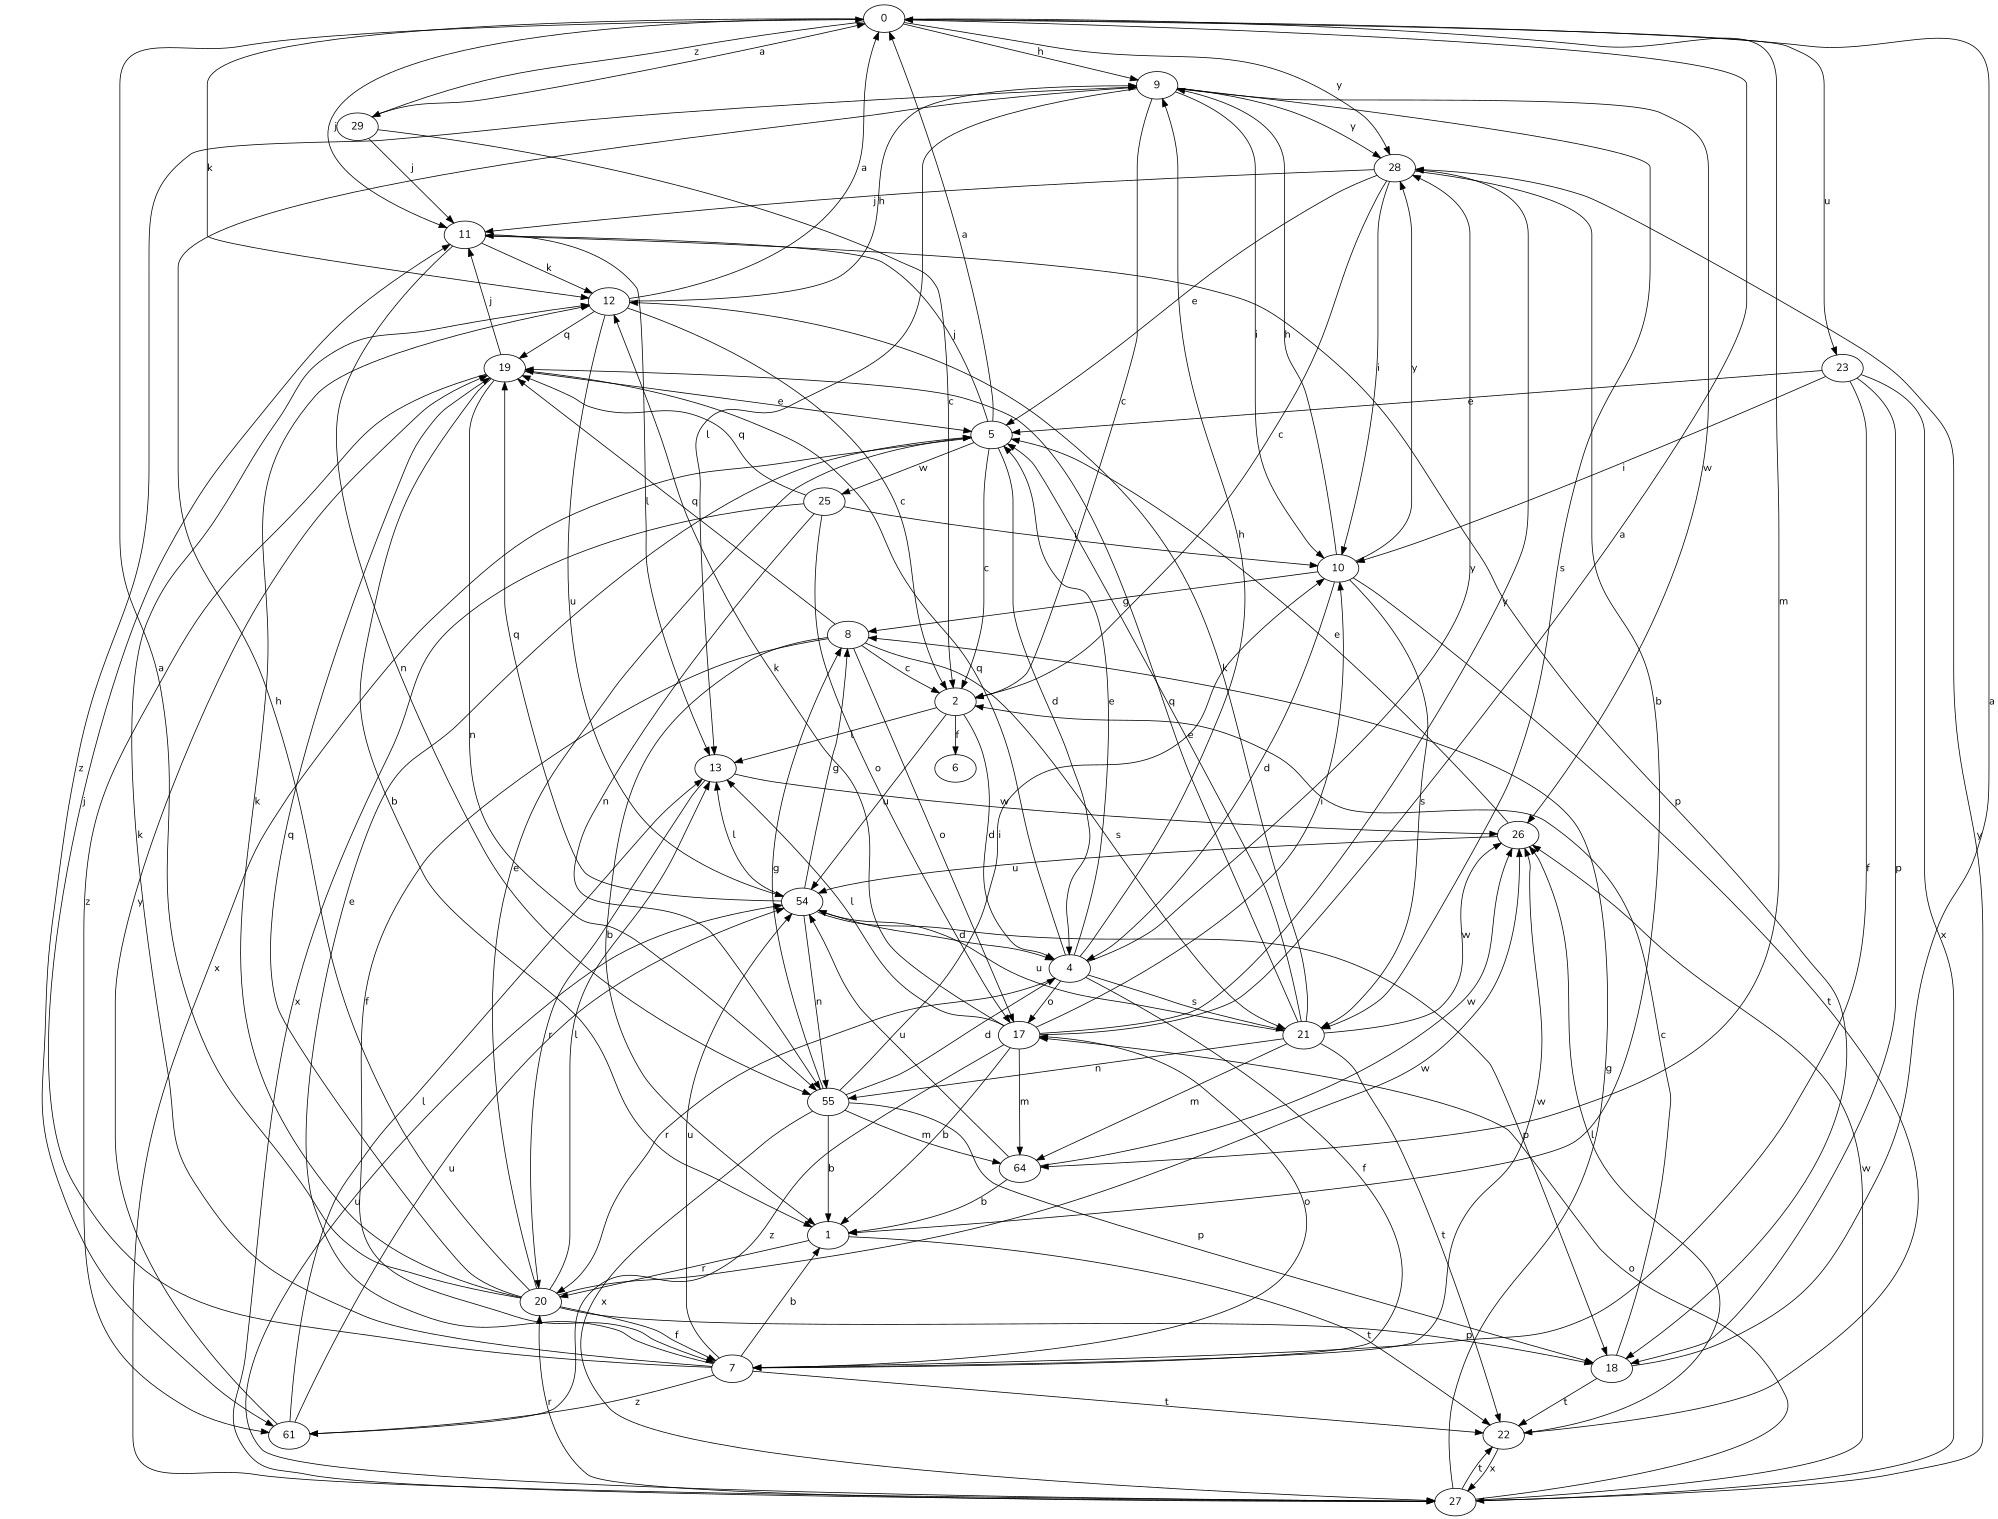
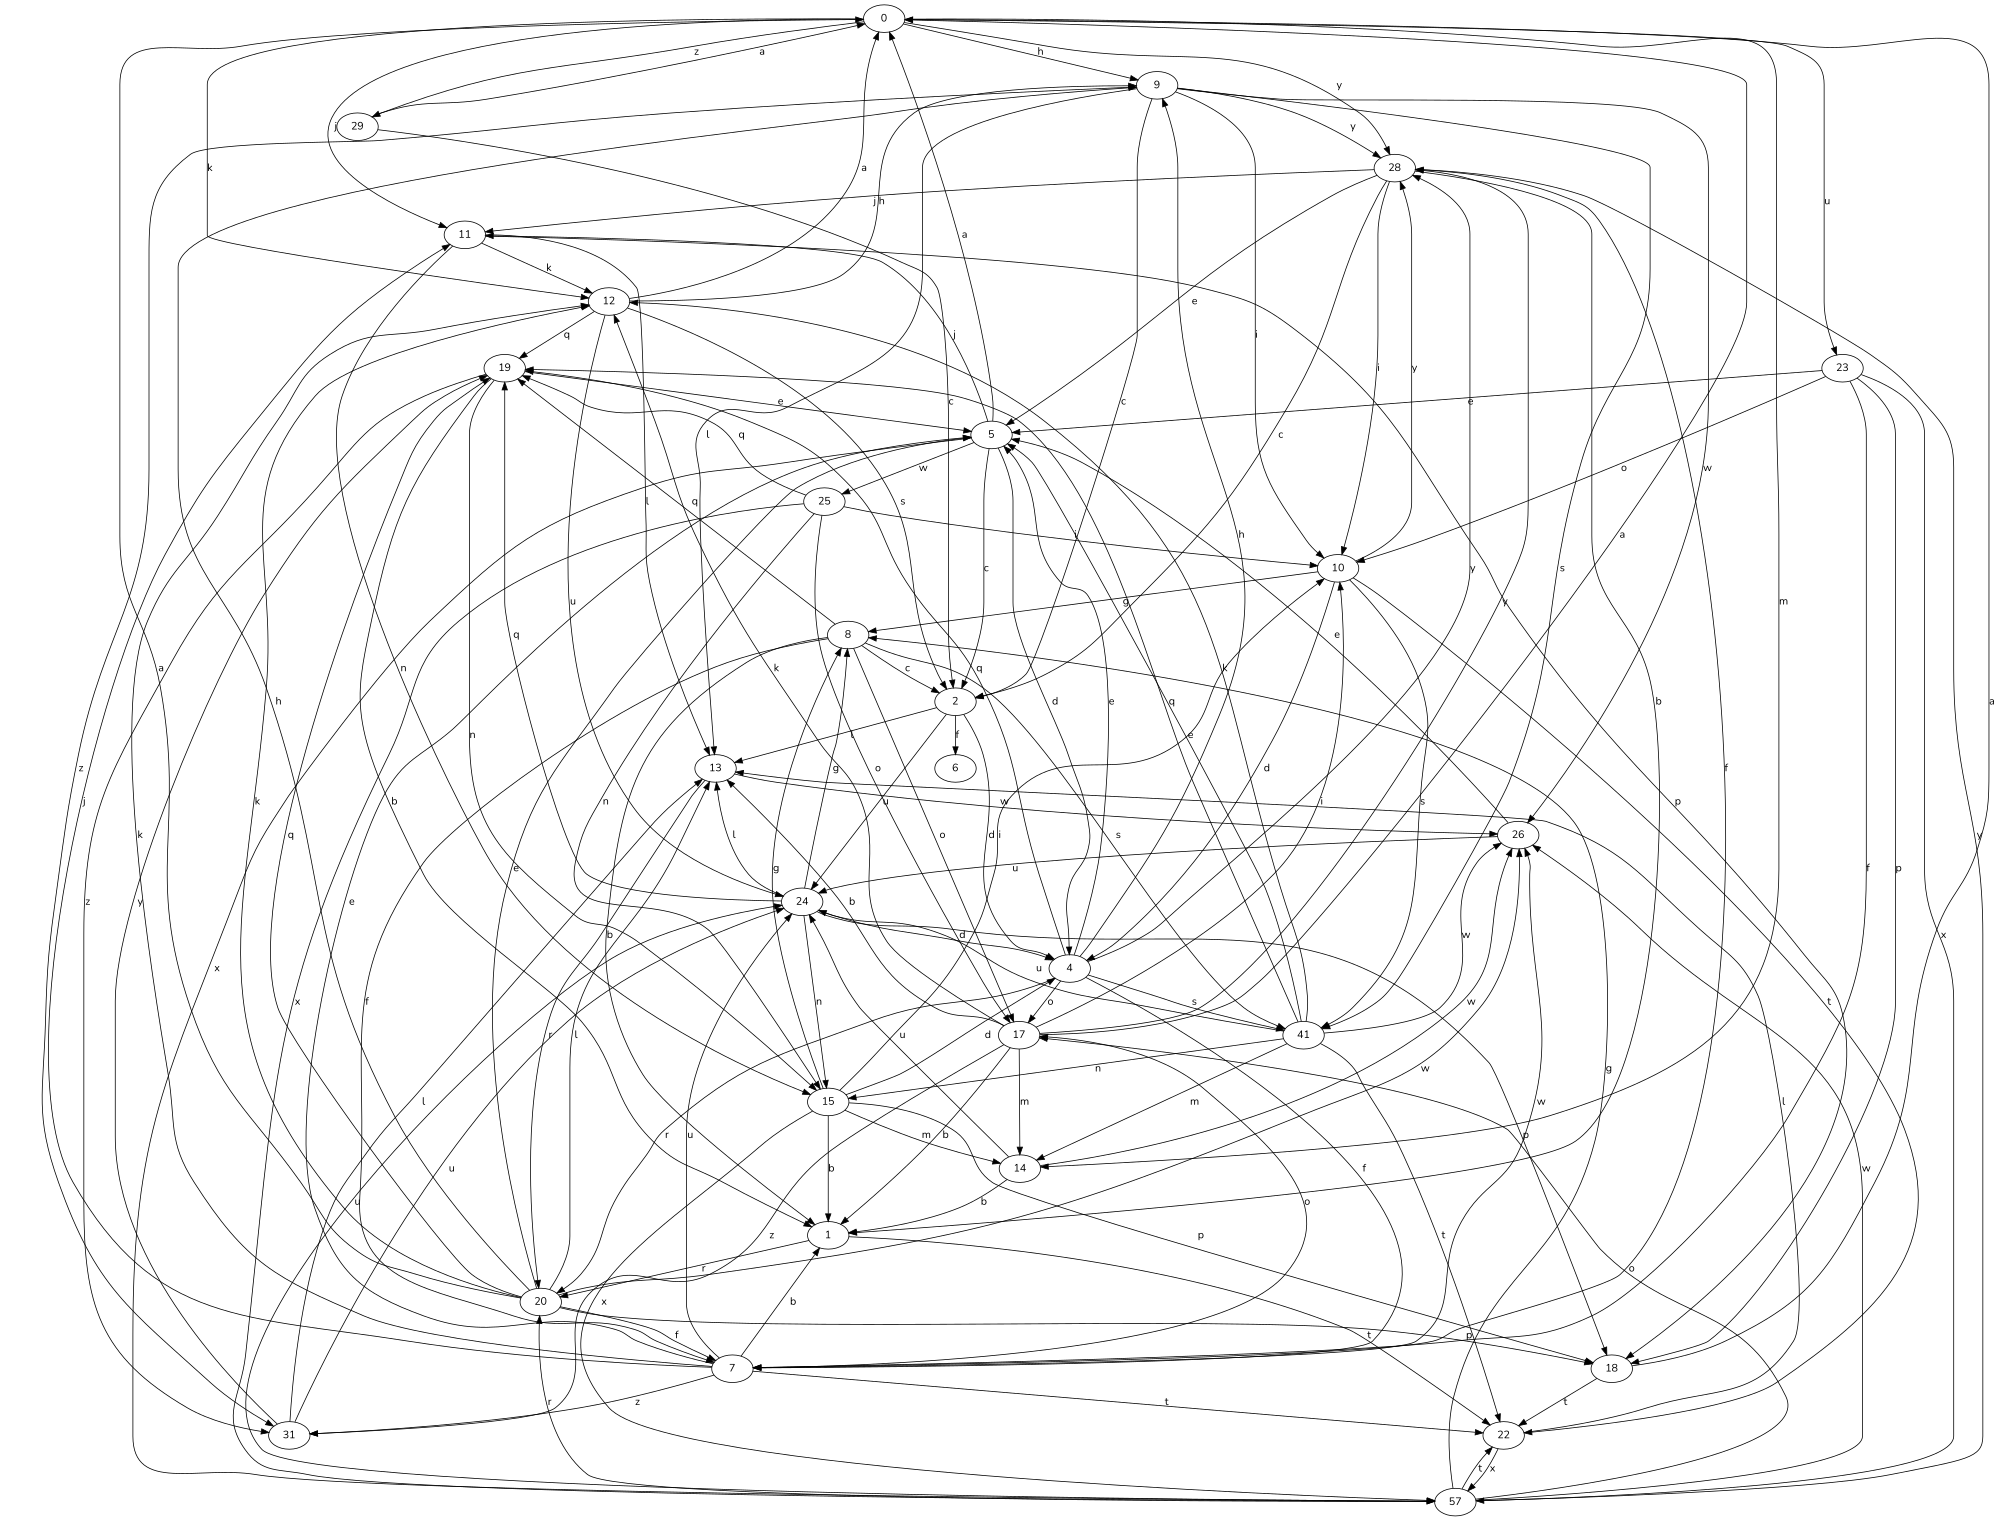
  strict digraph {
    fontname=Nunito
    node [fontname=Nunito]
    edge [fontname=Nunito]
    0
    9
    11
    12
-   14 [label=64]
+   14
    23
    28
    29
    2
    13
-   21
+   21 [label=41]
    26
-   31 [label=61]
+   31
    10
-   15 [label=55]
+   15
    18
-   24 [label=54]
+   24
    19
    1
    5
    7
-   27
+   27 [label=57]
    20
    22
    4
    6
    17
    8
    25
    0 -> 9 [label=h]
    0 -> 11 [label=j]
    0 -> 12 [label=k]
    0 -> 14 [label=m]
    0 -> 23 [label=u]
    0 -> 28 [label=y]
    0 -> 29 [label=z]
    9 -> 28 [label=y]
    9 -> 2 [label=c]
    9 -> 13 [label=l]
    9 -> 21 [label=s]
    9 -> 26 [label=w]
    9 -> 31 [label=z]
    9 -> 10 [label=i]
    11 -> 12 [label=k]
    11 -> 13 [label=l]
    11 -> 15 [label=n]
    11 -> 18 [label=p]
    12 -> 0 [label=a]
    12 -> 9 [label=h]
-   12 -> 2 [label=c]
+   12 -> 2 [label=s]
    12 -> 24 [label=u]
    12 -> 19 [label=q]
    14 -> 26 [label=w]
    14 -> 24 [label=u]
    14 -> 1 [label=b]
-   23 -> 10 [label=i]
+   23 -> 10 [label=o]
    23 -> 18 [label=p]
    23 -> 5 [label=e]
    23 -> 7 [label=f]
    23 -> 27 [label=x]
    28 -> 11 [label=j]
    28 -> 2 [label=c]
    28 -> 10 [label=i]
    28 -> 1 [label=b]
    28 -> 5 [label=e]
+   28 -> 7 [label=f]
    29 -> 0 [label=a]
-   29 -> 11 [label=j]
    29 -> 2 [label=c]
    2 -> 13 [label=l]
    2 -> 24 [label=u]
    2 -> 4 [label=d]
    2 -> 6 [label=f]
    13 -> 26 [label=w]
    13 -> 20 [label=r]
    21 -> 12 [label=k]
    21 -> 14 [label=m]
    21 -> 26 [label=w]
    21 -> 15 [label=n]
    21 -> 24 [label=u]
    21 -> 19 [label=q]
    21 -> 5 [label=e]
    21 -> 22 [label=t]
    26 -> 24 [label=u]
    26 -> 5 [label=e]
    31 -> 13 [label=l]
    31 -> 24 [label=u]
    31 -> 19 [label=y]
-   10 -> 9 [label=h]
    10 -> 28 [label=y]
    10 -> 21 [label=s]
    10 -> 22 [label=t]
    10 -> 4 [label=d]
    10 -> 8 [label=g]
    15 -> 14 [label=m]
    15 -> 10 [label=i]
    15 -> 18 [label=p]
    15 -> 1 [label=b]
    15 -> 27 [label=x]
    15 -> 4 [label=d]
    15 -> 8 [label=g]
    18 -> 0 [label=a]
-   18 -> 2 [label=c]
    18 -> 22 [label=t]
    24 -> 13 [label=l]
    24 -> 15 [label=n]
    24 -> 18 [label=p]
    24 -> 19 [label=q]
    24 -> 4 [label=d]
    24 -> 8 [label=g]
-   19 -> 11 [label=j]
    19 -> 31 [label=z]
    19 -> 15 [label=n]
    19 -> 1 [label=b]
    19 -> 5 [label=e]
    1 -> 20 [label=r]
    1 -> 22 [label=t]
    5 -> 0 [label=a]
    5 -> 11 [label=j]
    5 -> 2 [label=c]
    5 -> 27 [label=x]
    5 -> 4 [label=d]
    5 -> 25 [label=w]
    7 -> 11 [label=j]
    7 -> 12 [label=k]
    7 -> 26 [label=w]
    7 -> 31 [label=z]
    7 -> 24 [label=u]
    7 -> 1 [label=b]
    7 -> 5 [label=e]
    7 -> 22 [label=t]
    7 -> 17 [label=o]
    27 -> 28 [label=y]
    27 -> 26 [label=w]
    27 -> 24 [label=u]
    27 -> 20 [label=r]
    27 -> 22 [label=t]
    27 -> 17 [label=o]
    27 -> 8 [label=g]
    20 -> 0 [label=a]
    20 -> 9 [label=h]
    20 -> 12 [label=k]
    20 -> 13 [label=l]
    20 -> 26 [label=w]
    20 -> 18 [label=p]
    20 -> 19 [label=q]
    20 -> 5 [label=e]
    20 -> 7 [label=f]
-   22 -> 26 [label=l]
+   22 -> 13 [label=l]
    22 -> 27 [label=x]
    4 -> 9 [label=h]
    4 -> 28 [label=y]
    4 -> 21 [label=s]
    4 -> 19 [label=q]
    4 -> 5 [label=e]
    4 -> 7 [label=f]
    4 -> 20 [label=r]
    4 -> 17 [label=o]
    17 -> 0 [label=a]
    17 -> 12 [label=k]
    17 -> 14 [label=m]
    17 -> 28 [label=y]
-   17 -> 13 [label=l]
+   17 -> 13 [label=b]
    17 -> 31 [label=z]
    17 -> 10 [label=i]
    17 -> 1 [label=b]
    8 -> 2 [label=c]
    8 -> 21 [label=s]
    8 -> 19 [label=q]
    8 -> 1 [label=b]
    8 -> 7 [label=f]
    8 -> 17 [label=o]
    25 -> 10 [label=i]
    25 -> 15 [label=n]
    25 -> 19 [label=q]
    25 -> 27 [label=x]
    25 -> 17 [label=o]
  }
